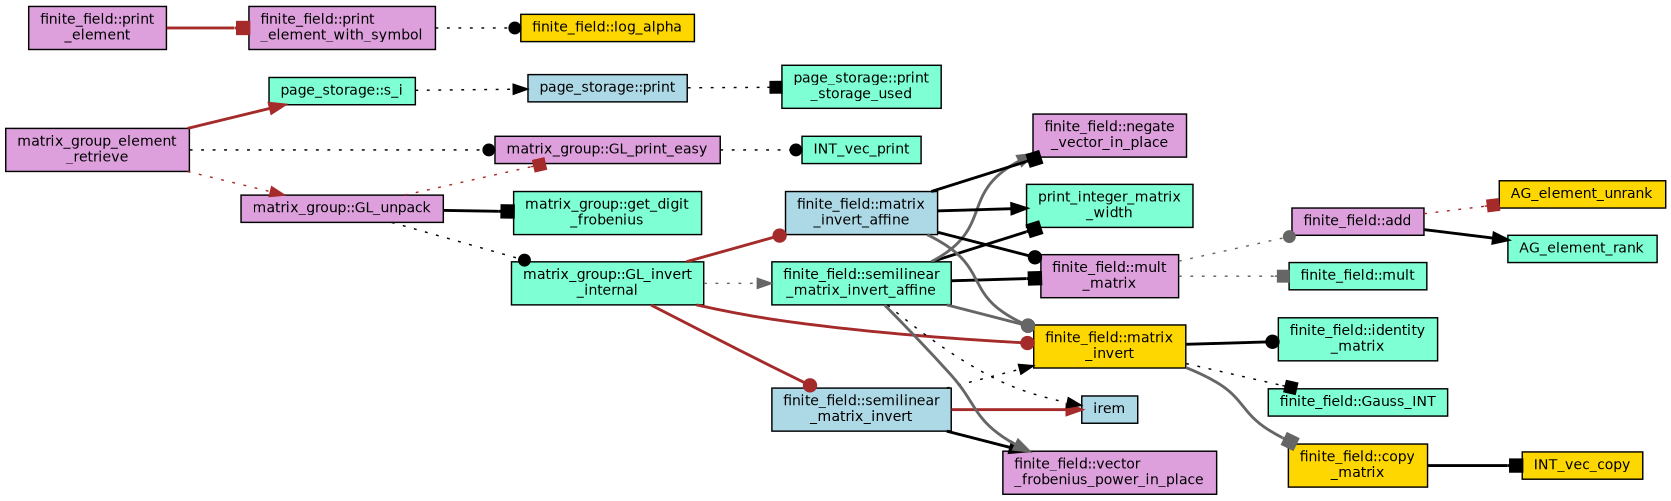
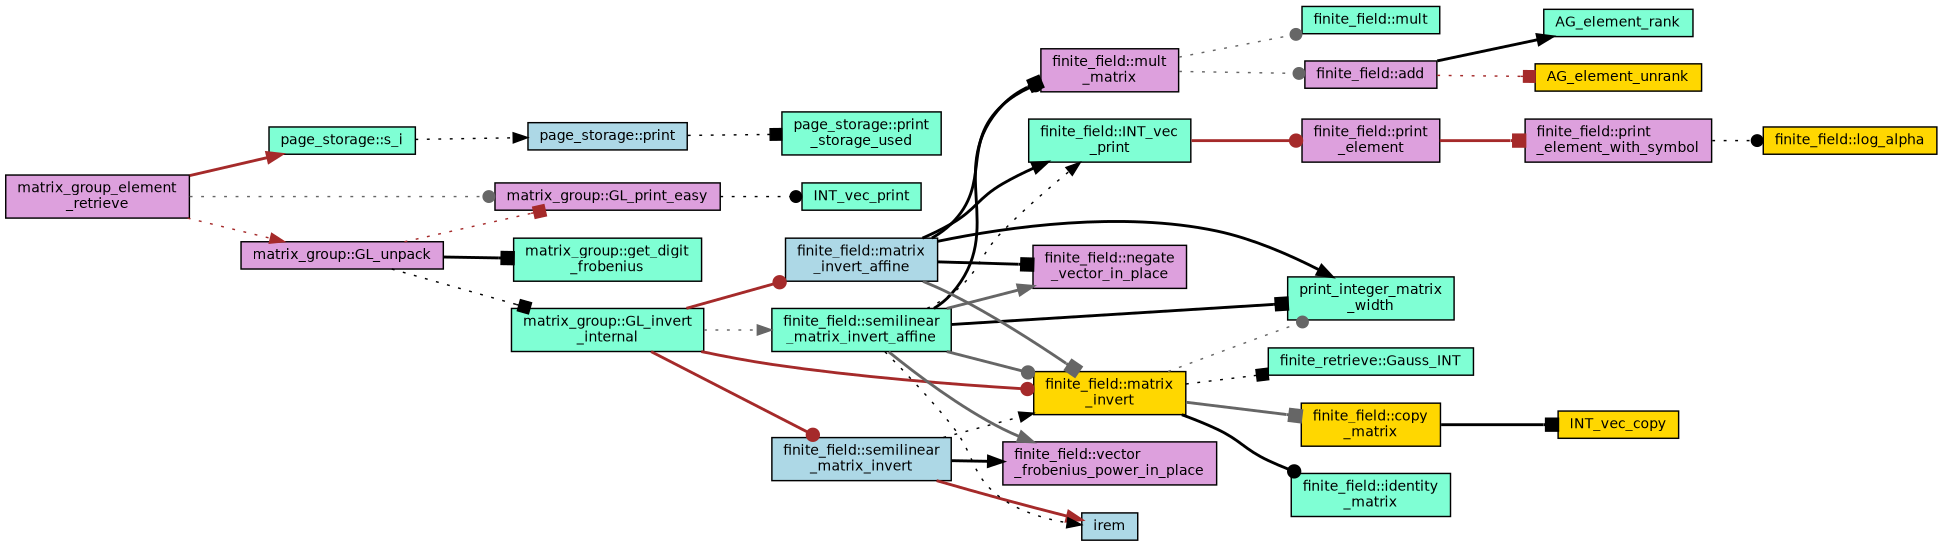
  digraph {
    rankdir=LR
    node [color=black fillcolor=aquamarine fontname=Helvetica fontsize=10 shape=record style=filled]
    edge [arrowhead=normal color=black fontname=Helvetica fontsize=10 labelfontname=Helvetica labelfontsize=10 style=bold]
    n1 [fillcolor=plum fontcolor=black height=0.2 label="matrix_group_element\l_retrieve" width=0.4]
    n2 [height=0.2 label="page_storage::s_i" width=0.4]
    n3 [fillcolor=plum height=0.2 label="matrix_group::GL_unpack" width=0.4]
    n4 [fillcolor=plum height=0.2 label="matrix_group::GL_print_easy" width=0.4]
    n5 [fillcolor=lightblue height=0.2 label="page_storage::print" width=0.4]
    n6 [height=0.2 label="matrix_group::get_digit\l_frobenius" width=0.4]
    n7 [height=0.2 label="matrix_group::GL_invert\l_internal" width=0.4]
    n8 [height=0.2 label=INT_vec_print width=0.4]
    n9 [height=0.2 label="page_storage::print\l_storage_used" width=0.4]
    n10 [fillcolor=lightblue height=0.2 label="finite_field::semilinear\l_matrix_invert" width=0.4]
    n11 [fillcolor=gold height=0.2 label="finite_field::matrix\l_invert" width=0.4]
    n12 [height=0.2 label="finite_field::semilinear\l_matrix_invert_affine" width=0.4]
    n13 [fillcolor=lightblue height=0.2 label="finite_field::matrix\l_invert_affine" width=0.4]
    n14 [fillcolor=plum height=0.2 label="finite_field::vector\l_frobenius_power_in_place" width=0.4]
    n15 [fillcolor=lightblue height=0.2 label=irem width=0.4]
    n16 [height=0.2 label="print_integer_matrix\l_width" width=0.4]
    n17 [fillcolor=gold height=0.2 label="finite_field::copy\l_matrix" width=0.4]
    n18 [height=0.2 label="finite_field::identity\l_matrix" width=0.4]
-   n19 [height=0.2 label="finite_field::Gauss_INT" width=0.4]
+   n19 [height=0.2 label="finite_retrieve::Gauss_INT" width=0.4]
+   n20 [height=0.2 label="finite_field::INT_vec\l_print" width=0.4]
    n21 [fillcolor=plum height=0.2 label="finite_field::mult\l_matrix" width=0.4]
    n22 [fillcolor=plum height=0.2 label="finite_field::negate\l_vector_in_place" width=0.4]
    n23 [fillcolor=gold height=0.2 label=INT_vec_copy width=0.4]
    n24 [fillcolor=plum height=0.2 label="finite_field::print\l_element" width=0.4]
    n25 [fillcolor=plum height=0.2 label="finite_field::add" width=0.4]
    n26 [height=0.2 label="finite_field::mult" width=0.4]
    n27 [fillcolor=plum height=0.2 label="finite_field::print\l_element_with_symbol" width=0.4]
    n28 [fillcolor=gold height=0.2 label="finite_field::log_alpha" width=0.4]
    n29 [fillcolor=gold height=0.2 label=AG_element_unrank width=0.4]
    n30 [height=0.2 label=AG_element_rank width=0.4]
    n1 -> n2 [color=brown]
    n1 -> n3 [color=brown style=dotted]
-   n1 -> n4 [arrowhead=dot style=dotted]
+   n1 -> n4 [arrowhead=dot color=gray40 style=dotted]
    n2 -> n5 [style=dotted]
    n3 -> n4 [arrowhead=box color=brown style=dotted]
    n3 -> n6 [arrowhead=box]
-   n3 -> n7 [arrowhead=dot style=dotted]
+   n3 -> n7 [arrowhead=box style=dotted]
    n4 -> n8 [arrowhead=dot style=dotted]
    n5 -> n9 [arrowhead=box style=dotted]
    n7 -> n10 [arrowhead=dot color=brown]
    n7 -> n11 [arrowhead=dot color=brown]
    n7 -> n12 [color=gray40 style=dotted]
    n7 -> n13 [arrowhead=dot color=brown]
    n10 -> n11 [style=dotted]
    n10 -> n14
    n10 -> n15 [color=brown]
+   n11 -> n16 [arrowhead=dot color=gray40 style=dotted]
    n11 -> n17 [arrowhead=box color=gray40]
    n11 -> n18 [arrowhead=dot]
    n11 -> n19 [arrowhead=box style=dotted]
    n12 -> n11 [arrowhead=dot color=gray40]
    n12 -> n14 [color=gray40]
    n12 -> n15 [style=dotted]
    n12 -> n16 [arrowhead=box]
+   n12 -> n20 [style=dotted]
    n12 -> n21 [arrowhead=box]
    n12 -> n22 [color=gray40]
-   n13 -> n11 [arrowhead=dot color=gray40]
+   n13 -> n11 [arrowhead=box color=gray40]
    n13 -> n16
+   n13 -> n20
    n13 -> n21 [arrowhead=dot]
    n13 -> n22 [arrowhead=box]
    n17 -> n23 [arrowhead=box]
+   n20 -> n24 [arrowhead=dot color=brown]
    n21 -> n25 [arrowhead=dot color=gray40 style=dotted]
-   n21 -> n26 [arrowhead=box color=gray40 style=dotted]
+   n21 -> n26 [arrowhead=dot color=gray40 style=dotted]
    n24 -> n27 [arrowhead=box color=brown]
    n25 -> n29 [arrowhead=box color=brown style=dotted]
    n25 -> n30
    n27 -> n28 [arrowhead=dot style=dotted]
  }
